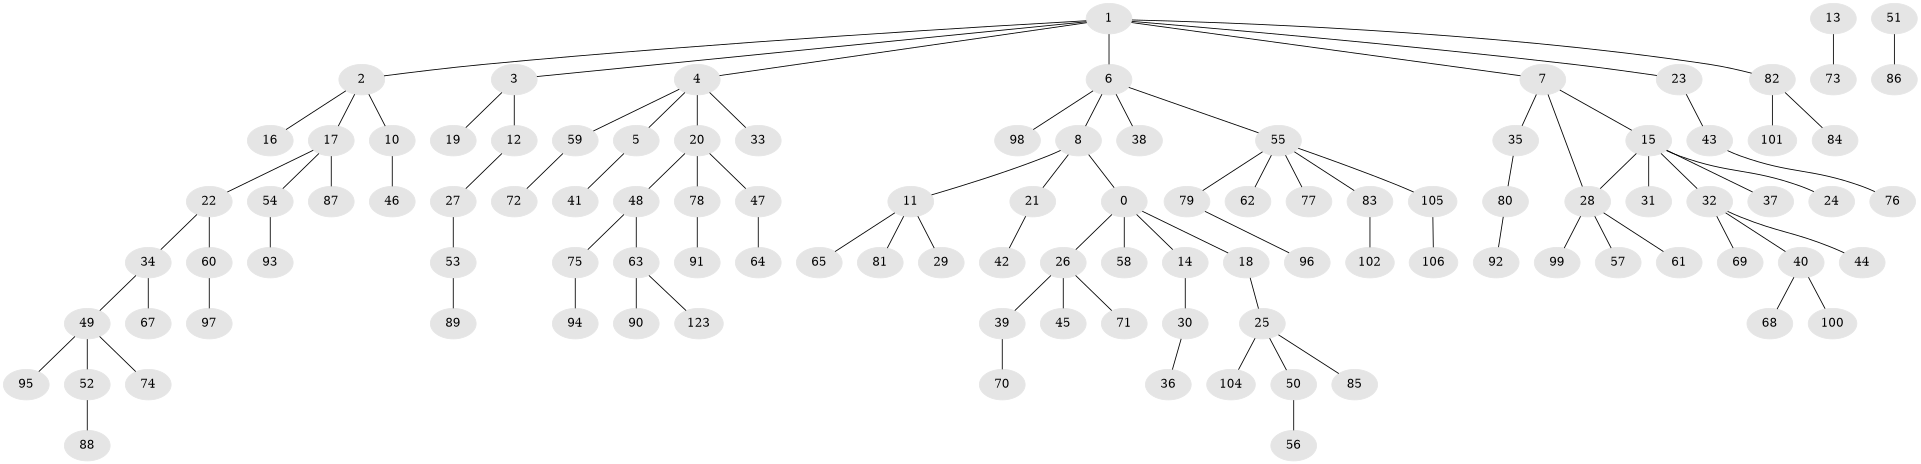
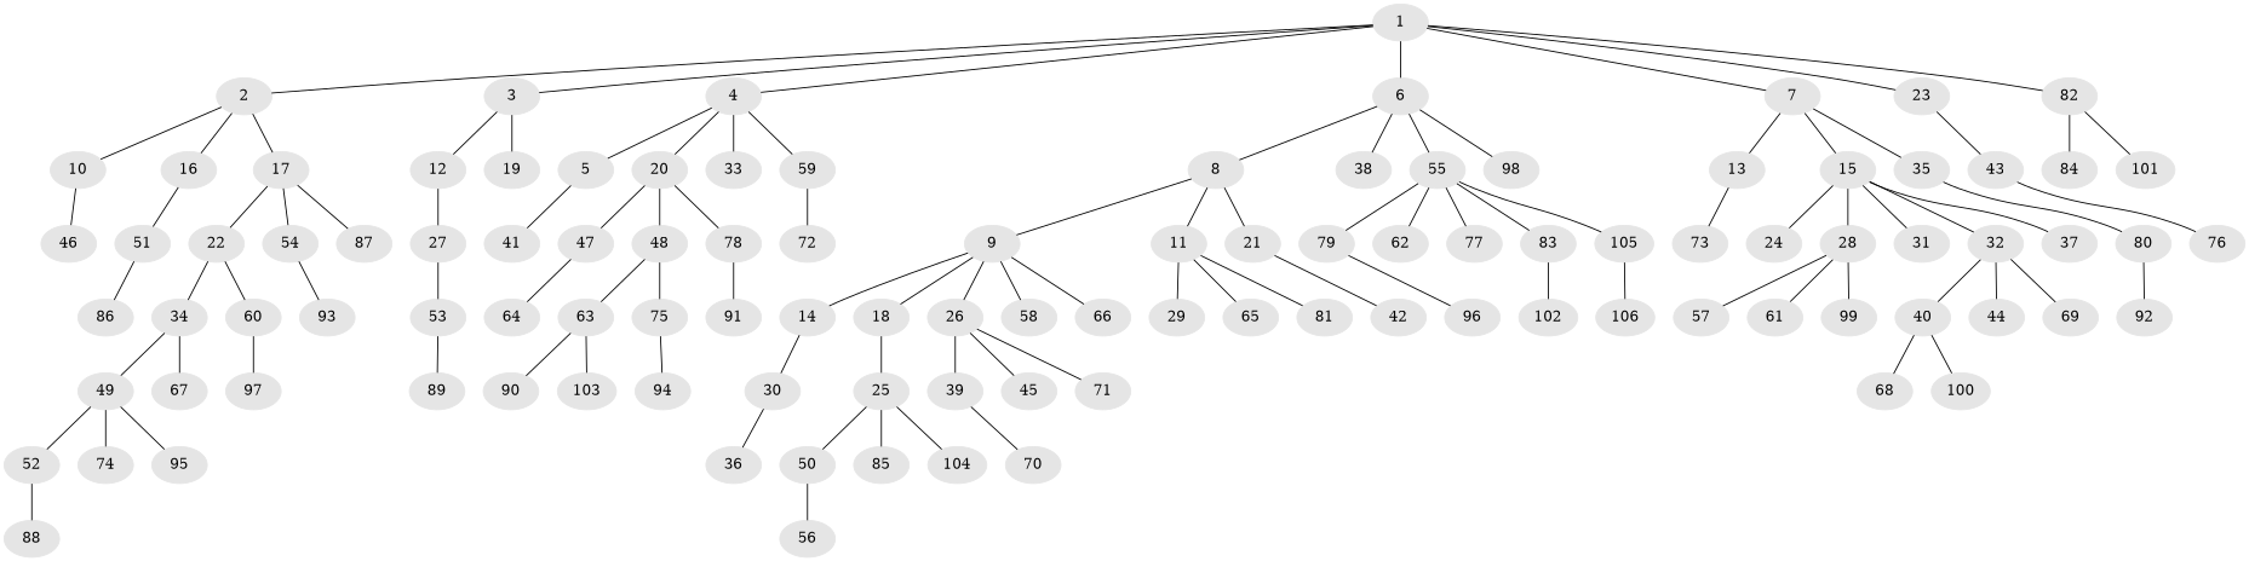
  graph {
    node [color=gray90 style=filled]
    1
    2
    3
    4
    6
    7
    23
    82
    10
    16
    17
    12
    19
    5
    20
    33
    59
    8
    38
    55
    98
    13
    15
    35
    43
    84
    101
    46
    51
    22
    54
    87
    27
    41
    47
    48
    78
    72
-   9 [label=0]
+   9
    11
    21
    79
    62
    77
    83
    105
    96
    73
    24
    28
    31
    32
    37
    80
    14
    18
    26
    58
+   66
    29
    65
    81
    42
    30
    25
    39
    45
    71
    53
    36
    57
    61
    99
    40
    44
    69
    86
    34
    60
    93
    50
    85
    104
    64
    63
    75
    91
    49
    67
    97
    76
    56
    70
    89
    68
    100
    52
    74
    95
    92
    90
-   103 [label=123]
+   103
    94
    88
    102
    106
    1 -- 2
    1 -- 3
    1 -- 4
    1 -- 6
    1 -- 7
    1 -- 23
    1 -- 82
    2 -- 10
    2 -- 16
    2 -- 17
    3 -- 12
    3 -- 19
    4 -- 5
    4 -- 20
    4 -- 33
    4 -- 59
    6 -- 8
    6 -- 38
    6 -- 55
    6 -- 98
-   7 -- 28
+   7 -- 13
    7 -- 15
    7 -- 35
    23 -- 43
    82 -- 84
    82 -- 101
    10 -- 46
+   16 -- 51
    17 -- 22
    17 -- 54
    17 -- 87
    12 -- 27
    5 -- 41
    20 -- 47
    20 -- 48
    20 -- 78
    59 -- 72
    8 -- 9
    8 -- 11
    8 -- 21
    55 -- 79
    55 -- 62
    55 -- 77
    55 -- 83
    55 -- 105
    13 -- 73
    15 -- 24
    15 -- 28
    15 -- 31
    15 -- 32
    15 -- 37
    35 -- 80
    43 -- 76
    51 -- 86
    22 -- 34
    22 -- 60
    54 -- 93
    27 -- 53
    47 -- 64
    48 -- 63
    48 -- 75
    78 -- 91
    9 -- 14
    9 -- 18
    9 -- 26
    9 -- 58
+   9 -- 66
    11 -- 29
    11 -- 65
    11 -- 81
    21 -- 42
    79 -- 96
    83 -- 102
    105 -- 106
    28 -- 57
    28 -- 61
    28 -- 99
    32 -- 40
    32 -- 44
    32 -- 69
    80 -- 92
    14 -- 30
    18 -- 25
    26 -- 39
    26 -- 45
    26 -- 71
    30 -- 36
    25 -- 50
    25 -- 85
    25 -- 104
    39 -- 70
    53 -- 89
    40 -- 68
    40 -- 100
    34 -- 49
    34 -- 67
    60 -- 97
    50 -- 56
    63 -- 90
    63 -- 103
    75 -- 94
    49 -- 52
    49 -- 74
    49 -- 95
    52 -- 88
  }
